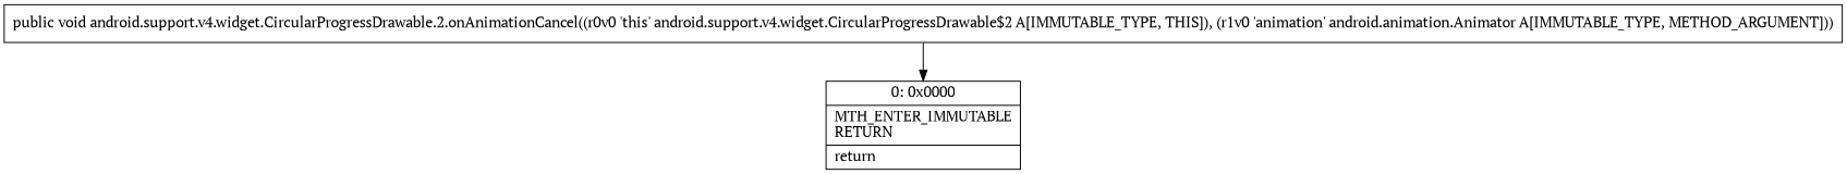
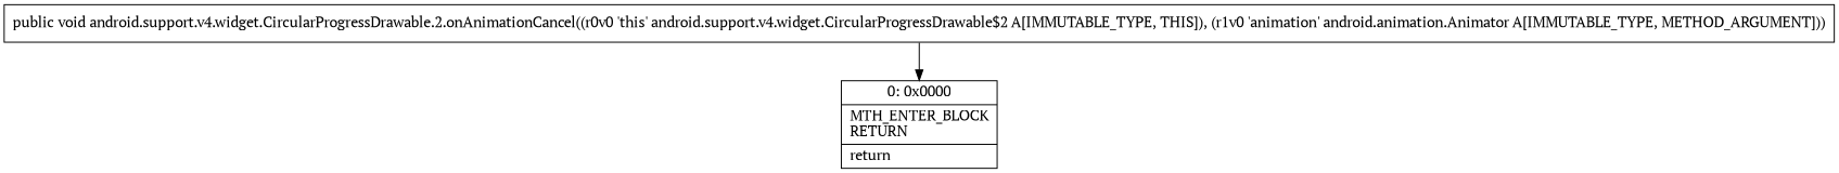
  digraph {
    fontname="PT Serif"
    node [shape=record fontname="PT Serif"]
-   n1 [label="{0\:\ 0x0000|MTH_ENTER_IMMUTABLE\lRETURN\l|return\l}"]
+   n1 [label="{0\:\ 0x0000|MTH_ENTER_BLOCK\lRETURN\l|return\l}"]
    n2 [label="{public void android.support.v4.widget.CircularProgressDrawable.2.onAnimationCancel((r0v0 'this' android.support.v4.widget.CircularProgressDrawable$2 A[IMMUTABLE_TYPE, THIS]), (r1v0 'animation' android.animation.Animator A[IMMUTABLE_TYPE, METHOD_ARGUMENT])) }"]
    n2 -> n1 [fontname="PT Serif"]
  }
